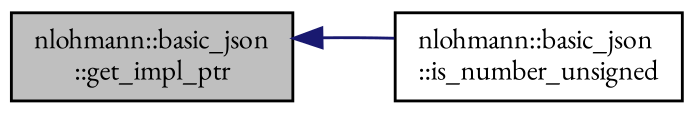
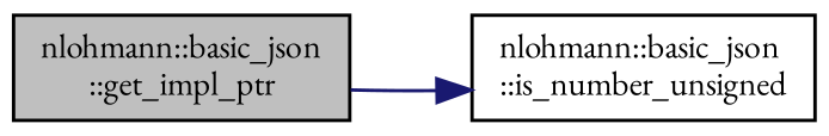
  digraph {
    rankdir=LR
    fontname="EB Garamond"
    node [color=black fontname="EB Garamond" fontsize=10 shape=record style=filled]
    n1 [fillcolor=grey75 fontcolor=black height=0.2 label="nlohmann::basic_json\l::get_impl_ptr" width=0.4]
    n2 [fillcolor=white height=0.2 label="nlohmann::basic_json\l::is_number_unsigned" width=0.4]
-   n2 -> n1 [color=midnightblue fontname="EB Garamond" fontsize=10 labelfontname=Helvetica labelfontsize=10 style=solid]
+   n1 -> n2 [color=midnightblue fontname="EB Garamond" fontsize=10 labelfontname=Helvetica labelfontsize=10 style=solid]
  }
